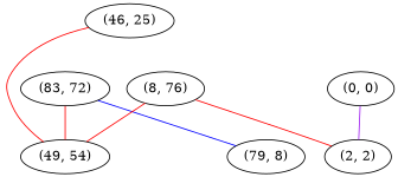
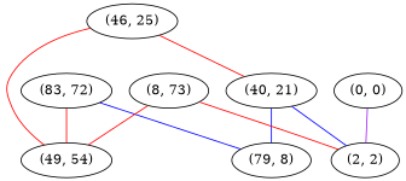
  graph {
    edge [color=red weight=3]
    "(83, 72)"
    "(49, 54)"
    "(79, 8)"
    "(0, 0)"
    "(2, 2)"
    n6 [label="(46, 25)"]
-   "(8, 73)" [label="(8, 76)"]
+   "(40, 21)"
+   "(8, 73)"
    "(83, 72)" -- "(49, 54)"
    "(83, 72)" -- "(79, 8)" [color=blue weight=1]
    "(0, 0)" -- "(2, 2)" [color=purple weight=4]
    n6 -- "(49, 54)" [weight=1]
+   n6 -- "(40, 21)" [weight=1]
+   "(40, 21)" -- "(79, 8)" [color=blue]
+   "(40, 21)" -- "(2, 2)" [color=blue]
    "(8, 73)" -- "(49, 54)"
    "(8, 73)" -- "(2, 2)" [weight=1]
  }
